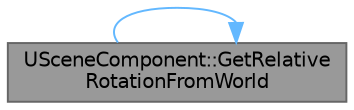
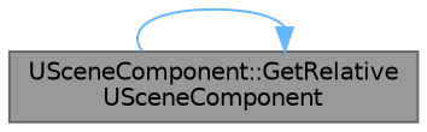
  digraph {
    rankdir=LR
-   n1 [color=gray40 fillcolor=grey60 fontcolor=black fontname=Helvetica fontsize=10 height=0.2 label="USceneComponent::GetRelative\lRotationFromWorld" shape=box style=filled width=0.4]
+   n1 [color=gray40 fillcolor=grey60 fontcolor=black fontname=Helvetica fontsize=10 height=0.2 label="USceneComponent::GetRelative\lUSceneComponent" shape=box style=filled width=0.4]
    n1 -> n1 [color=steelblue1 fontname=Helvetica fontsize=10 labelfontname=Helvetica labelfontsize=10 style=solid]
  }
